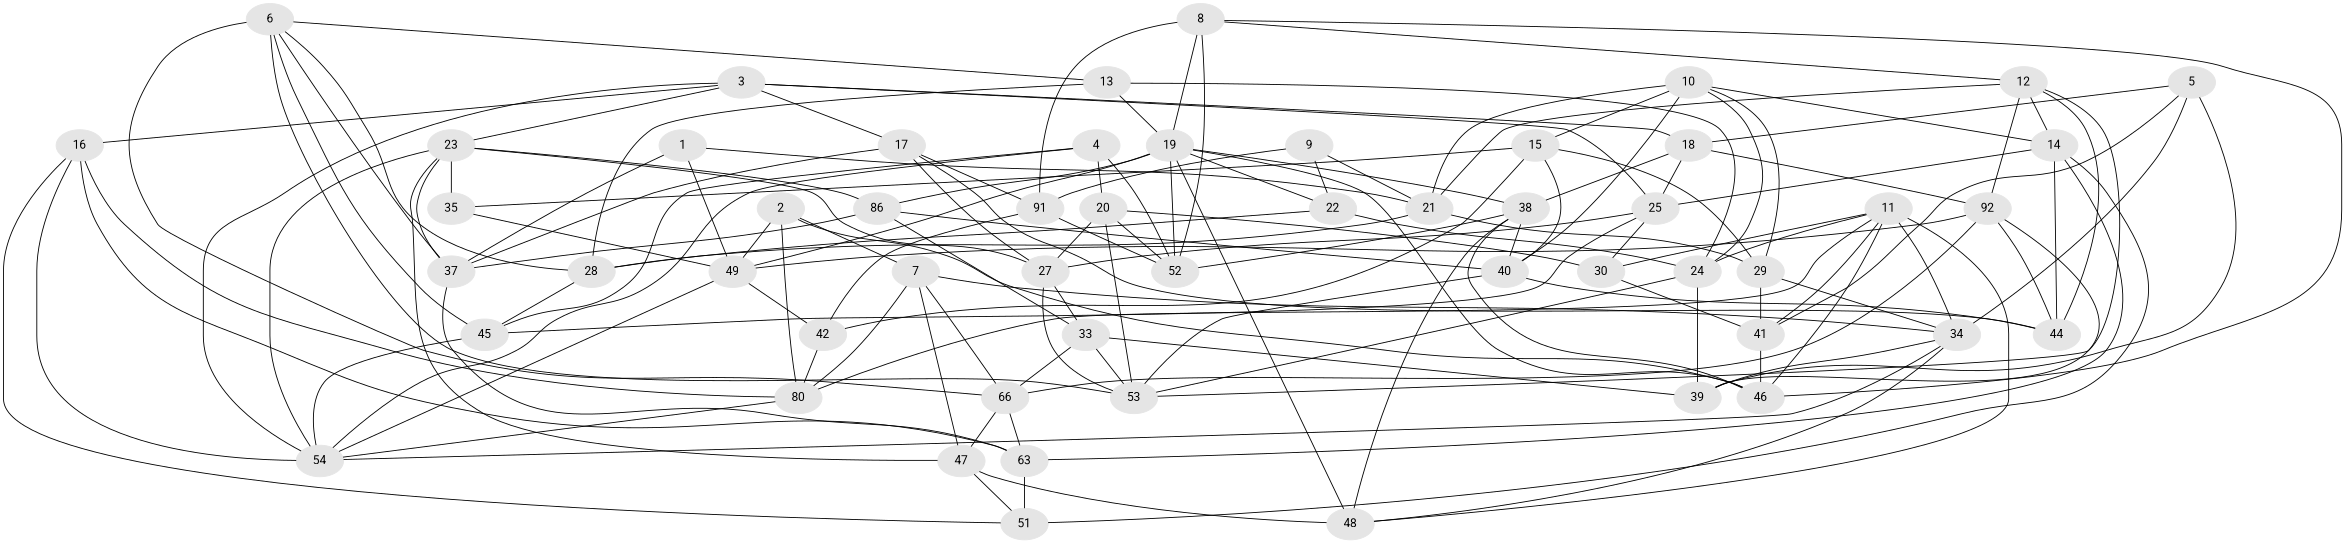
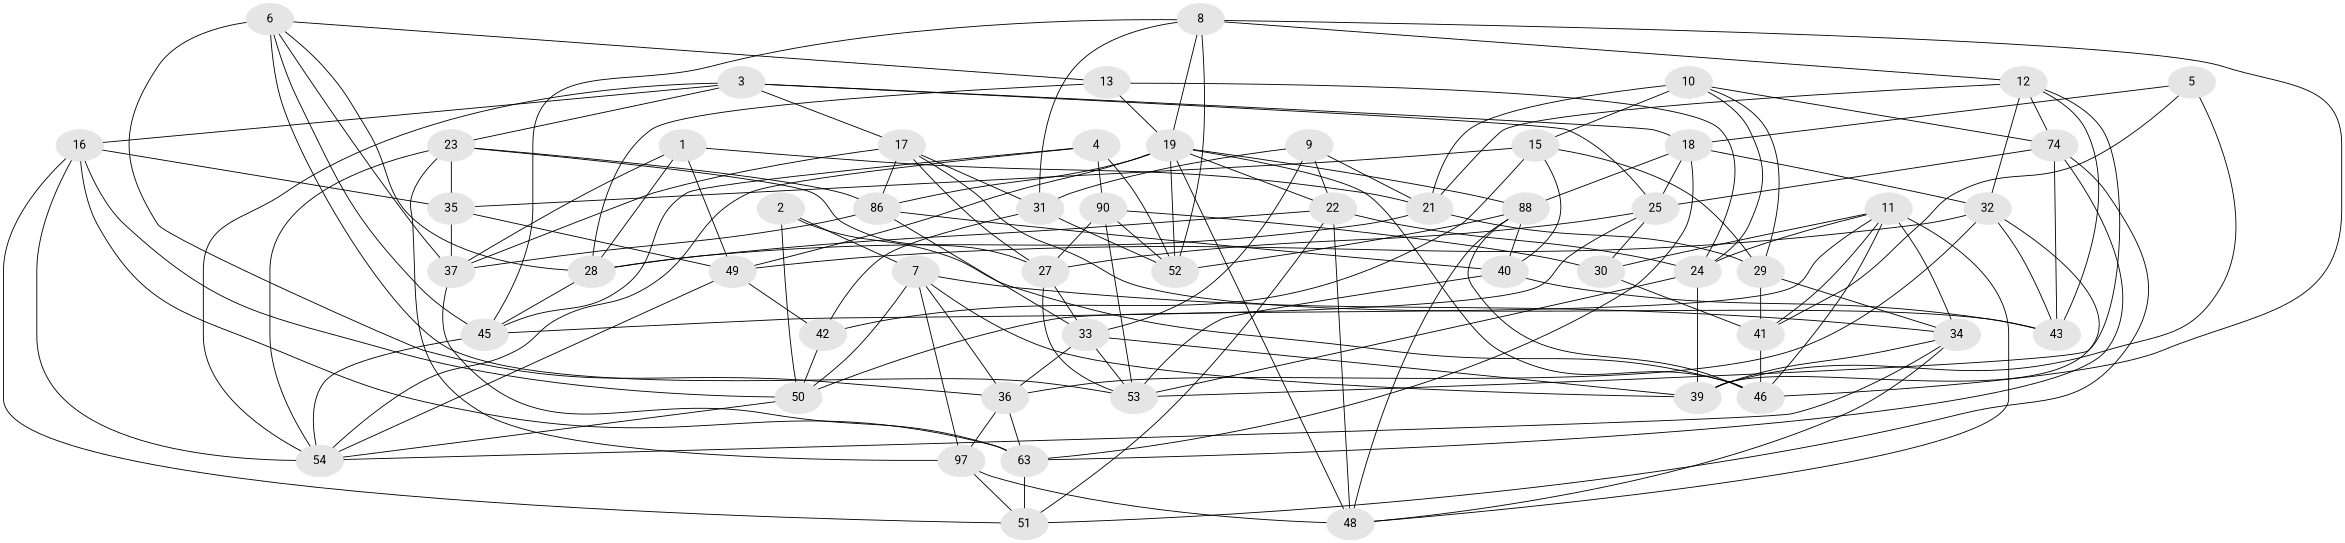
  graph {
    fontname=Roboto
    node [color=gray90 fontname=Roboto style=filled]
    edge [fontname=Roboto weight=1.0]
    1
    21
    28
    37
    49
    29
    45
    n8 [label=63]
    54
    42
    2
    7
    46
-   50 [label=80]
+   50
    34
    39
-   36 [label=66]
-   47
+   36
+   47 [label=97]
    3
    16
    17
    18
    23
    25
    51
    35
-   31 [label=91]
-   44
+   31
+   44 [label=43]
    n29 [label=86]
    27
-   32 [label=92]
-   38
+   32
+   38 [label=88]
    30
    4
-   20
+   20 [label=90]
    52
    53
    5
    41
    48
    6
    13
    19
    24
    8
    12
-   14
+   14 [label=74]
    22
    9
    33
    10
    15
    40
    11
    1 -- 21
+   1 -- 28
    1 -- 37
    1 -- 49
    21 -- 28
    21 -- 29
    28 -- 45
    37 -- n8
    49 -- 54
    49 -- 42
    29 -- 34
    29 -- 41 [weight=2.0]
    45 -- 54
    n8 -- 51
    42 -- 50
-   2 -- 49
    2 -- 7
    2 -- 46
    2 -- 50
    7 -- 50
    7 -- 34
+   7 -- 39
    7 -- 36
    7 -- 47
    50 -- 54
    34 -- 54
    34 -- 39
    34 -- 48
    36 -- n8
    36 -- 47
    47 -- 51
    47 -- 48
    3 -- 54
    3 -- 16
    3 -- 17
    3 -- 18
    3 -- 23
    3 -- 25
    16 -- n8
    16 -- 54
    16 -- 50
    16 -- 51
+   16 -- 35
    17 -- 37
    17 -- 31
    17 -- 44
+   17 -- n29
    17 -- 27
+   18 -- n8
    18 -- 25
    18 -- 32
    18 -- 38
    23 -- 54
    23 -- 47
    23 -- 35
    23 -- n29
    23 -- 27
    25 -- 45
    25 -- 27
    25 -- 30
-   23 -- 37
+   35 -- 37
    35 -- 49
    31 -- 42
    31 -- 52
    n29 -- 37
    n29 -- 33
    n29 -- 40
    27 -- 53
    27 -- 33
    32 -- 49
    32 -- 39
    32 -- 36
    32 -- 44
    38 -- 46
    38 -- 52
    38 -- 48
    38 -- 40
    30 -- 41
    4 -- 45
    4 -- 54
    4 -- 20
    4 -- 52
    20 -- 27
    20 -- 30
    20 -- 52
    20 -- 53
-   5 -- 34
    5 -- 39
    5 -- 18
    5 -- 41
    41 -- 46
    6 -- 28
    6 -- 37
    6 -- 45
    6 -- 36
    6 -- 53
    6 -- 13
    13 -- 28
    13 -- 19
    13 -- 24
    19 -- 49
    19 -- 46
    19 -- n29
    19 -- 38
    19 -- 52
    19 -- 48
    19 -- 22
    24 -- 39
    24 -- 53
+   8 -- 45
    8 -- 46
    8 -- 31
    8 -- 52
    8 -- 19 [weight=2.0]
    8 -- 12 [weight=2.0]
    12 -- 21
    12 -- 44 [weight=2.0]
    12 -- 32
    12 -- 53
    12 -- 14
    14 -- n8
    14 -- 25
    14 -- 51
    14 -- 44
    22 -- 28
+   22 -- 51
+   22 -- 48
    22 -- 24
    9 -- 21
    9 -- 31
    9 -- 22
+   9 -- 33
    33 -- 39
    33 -- 36
    33 -- 53
    10 -- 21
    10 -- 29
    10 -- 24
    10 -- 14
    10 -- 15
-   10 -- 40
    15 -- 29
    15 -- 42
    15 -- 35 [weight=2.0]
    15 -- 40
    40 -- 44
    40 -- 53
    11 -- 46
    11 -- 50
    11 -- 34 [weight=2.0]
    11 -- 30
    11 -- 41
    11 -- 48
    11 -- 24
  }
